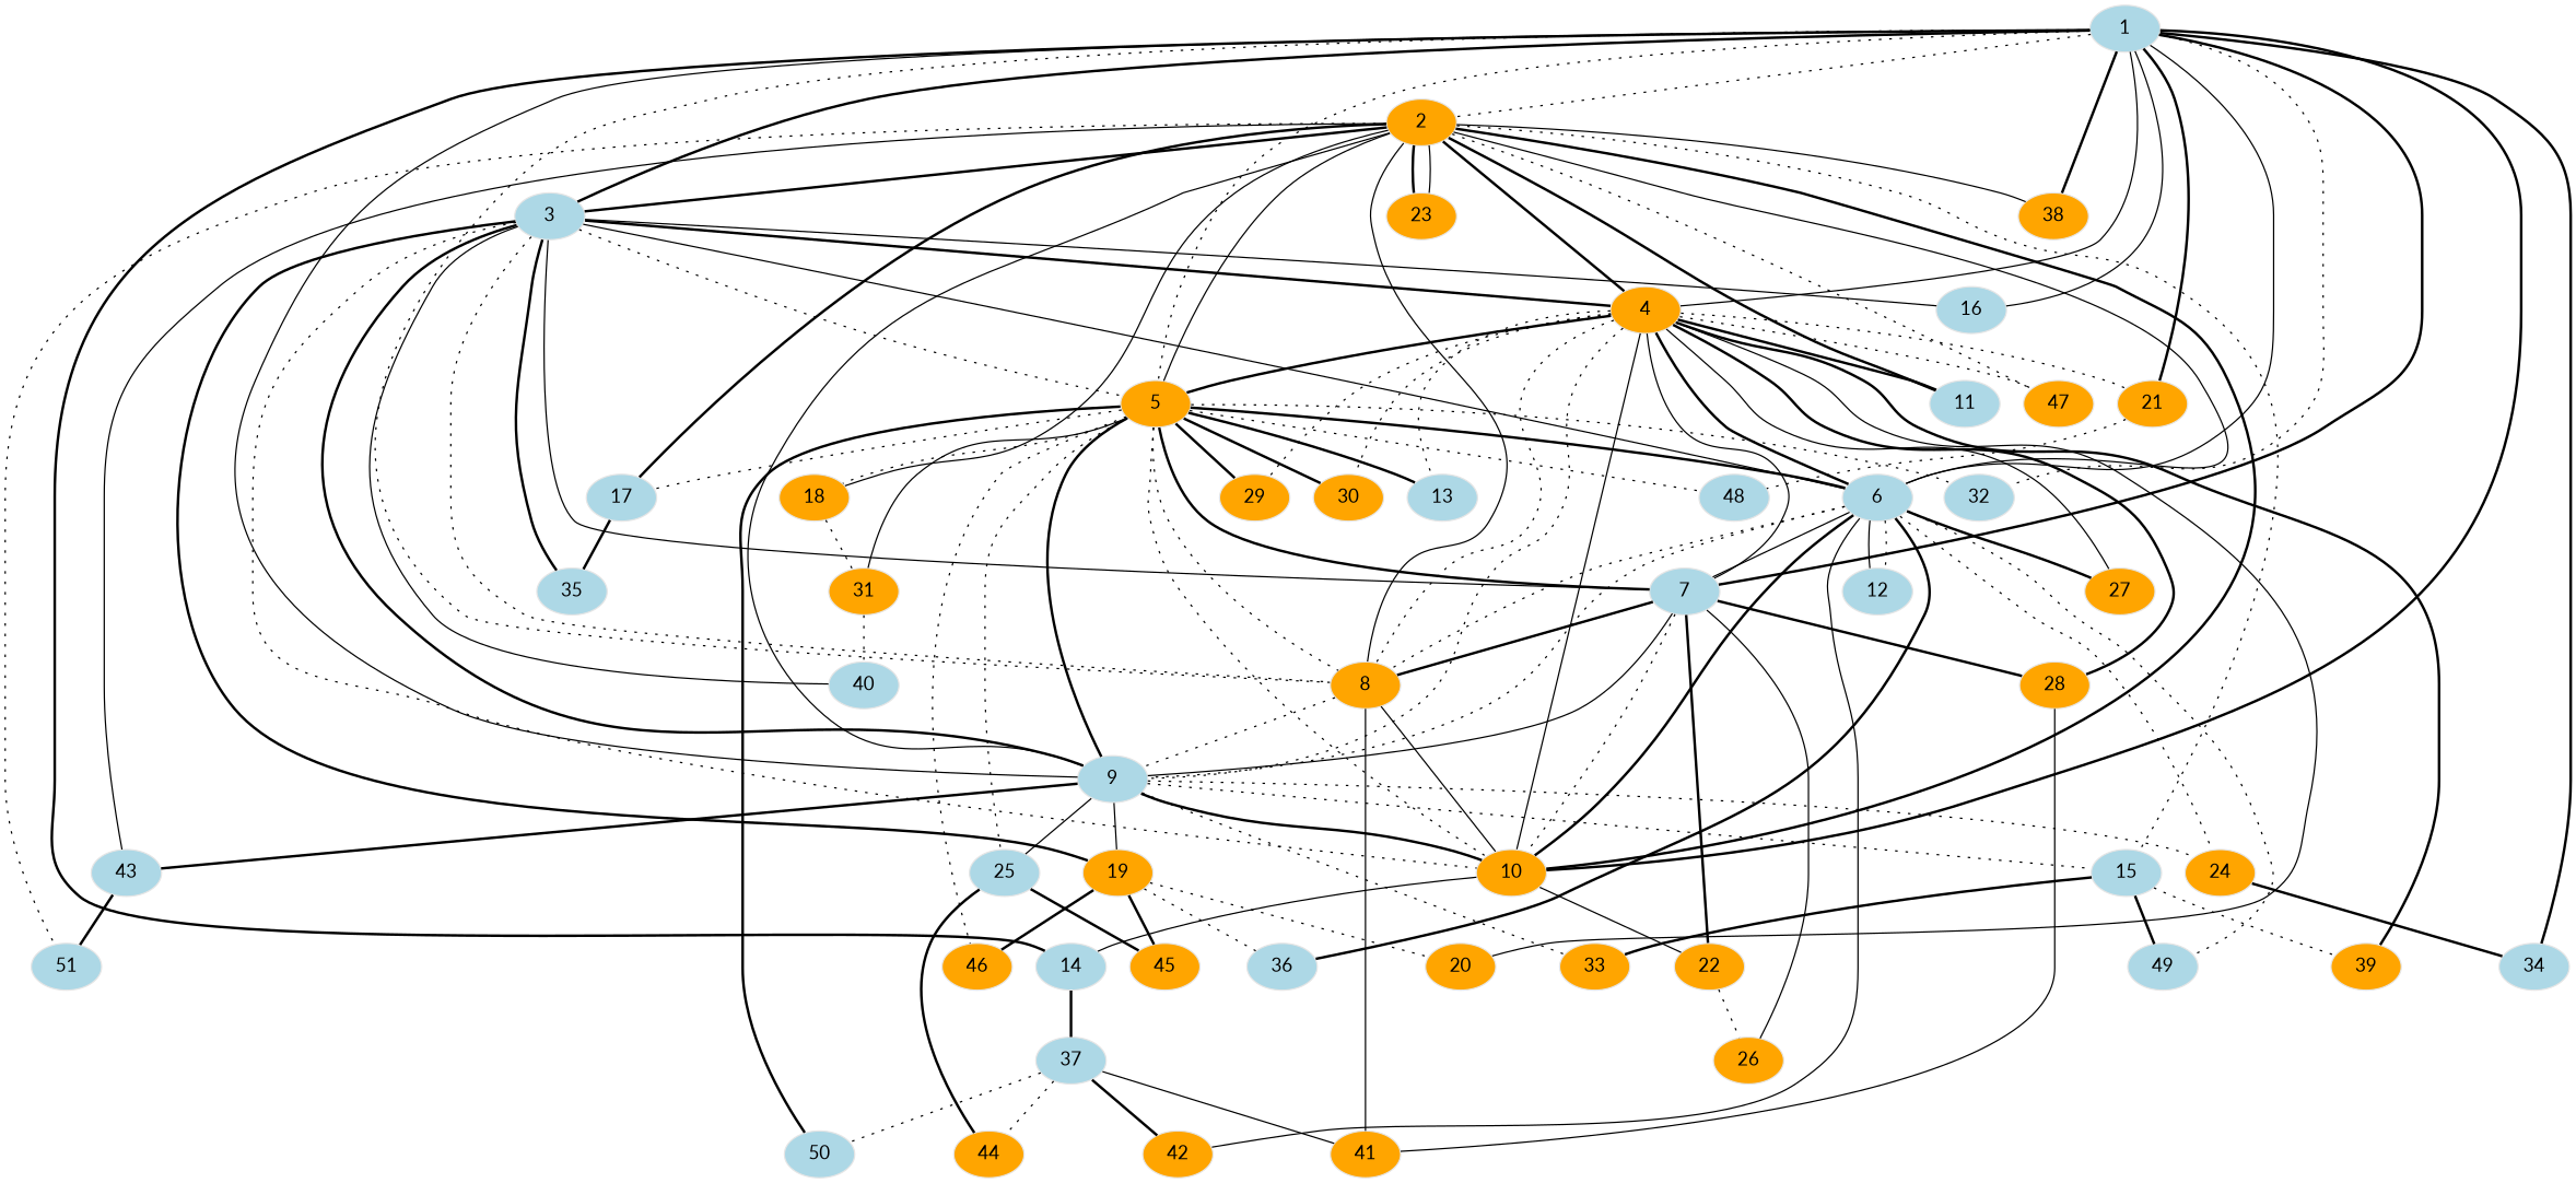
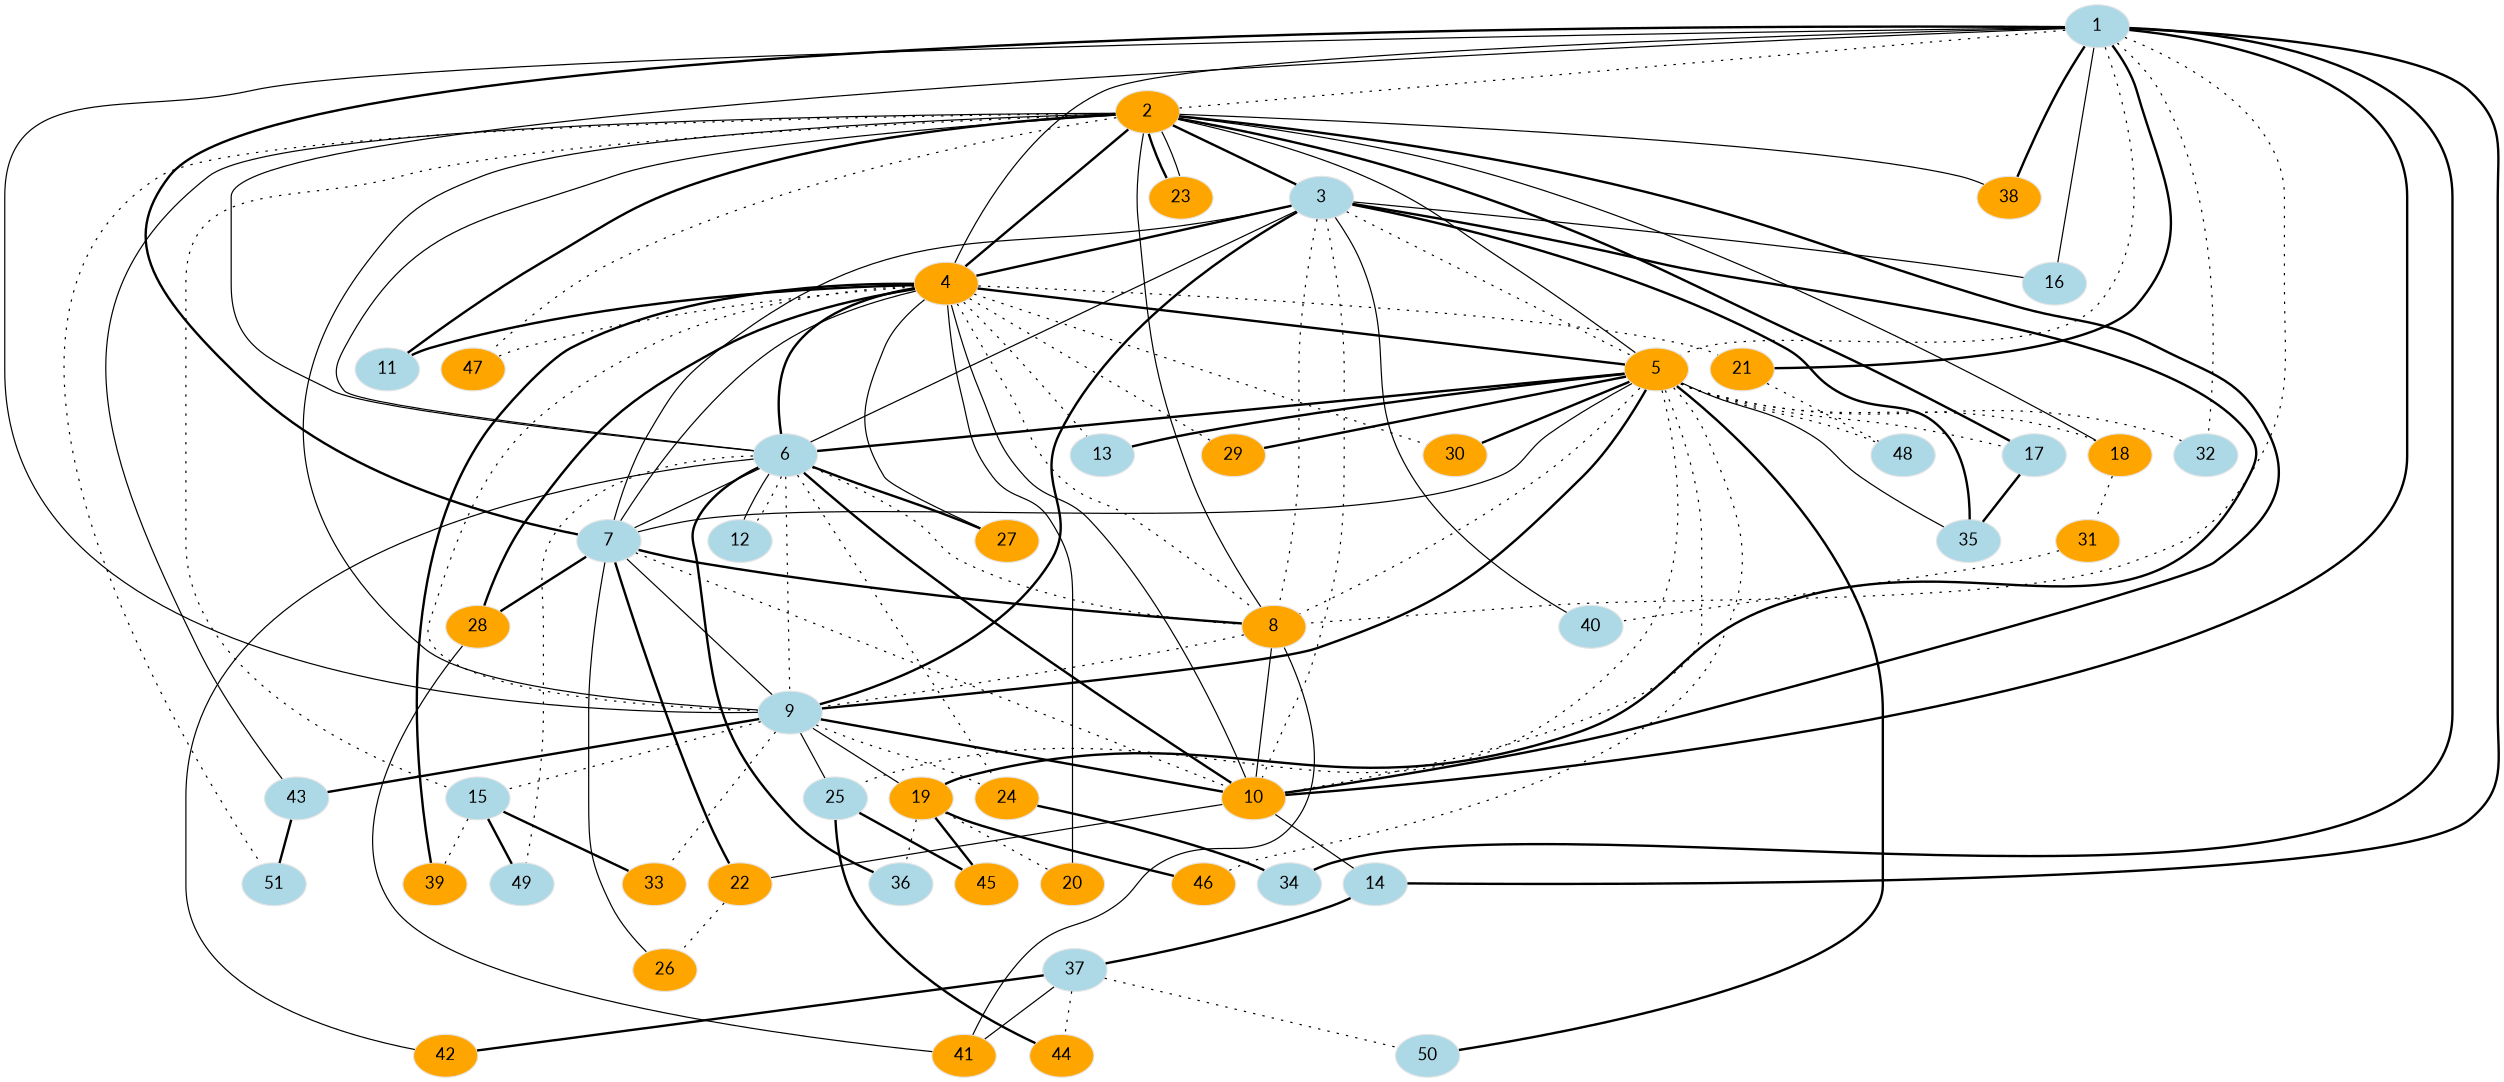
  graph {
    fontname=Lato
    node [color=gray90 fillcolor=orange fontname=Lato style=filled]
    edge [fontname=Lato style=bold]
    1 [fillcolor=lightblue]
    2
    3 [fillcolor=lightblue]
    4
    5
    6 [fillcolor=lightblue]
    7 [fillcolor=lightblue]
    8
    9 [fillcolor=lightblue]
    10
    14 [fillcolor=lightblue]
    16 [fillcolor=lightblue]
    21
    32 [fillcolor=lightblue]
    34 [fillcolor=lightblue]
    38
    11 [fillcolor=lightblue]
    15 [fillcolor=lightblue]
    17 [fillcolor=lightblue]
    18
    23
    43 [fillcolor=lightblue]
    47
    51 [fillcolor=lightblue]
    19
    35 [fillcolor=lightblue]
    40 [fillcolor=lightblue]
    13 [fillcolor=lightblue]
    20
    27
    28
    29
    30
    39
    25 [fillcolor=lightblue]
    31
    46
    48 [fillcolor=lightblue]
    50 [fillcolor=lightblue]
    12 [fillcolor=lightblue]
    24
    36 [fillcolor=lightblue]
    42
    49 [fillcolor=lightblue]
    22
    26
    41
    33
    37 [fillcolor=lightblue]
    45
    44
    1 -- 2 [style=dotted]
-   1 -- 3
    1 -- 4 [style=solid]
    1 -- 5 [style=dotted]
    1 -- 6 [style=solid]
    1 -- 7
    1 -- 8 [style=dotted]
    1 -- 9 [style=solid]
    1 -- 10
    1 -- 14
    1 -- 16 [style=solid]
    1 -- 21
    1 -- 32 [style=dotted]
    1 -- 34
    1 -- 38
    2 -- 3
    2 -- 4
    2 -- 5 [style=solid]
    2 -- 6 [style=solid]
    2 -- 8 [style=solid]
    2 -- 9 [style=solid]
    2 -- 10
    2 -- 38 [style=solid]
    2 -- 11
    2 -- 15 [style=dotted]
    2 -- 17
    2 -- 18 [style=solid]
    2 -- 23
    2 -- 23 [style=solid]
    2 -- 43 [style=solid]
    2 -- 47 [style=dotted]
    2 -- 51 [style=dotted]
    3 -- 4
    3 -- 5 [style=dotted]
    3 -- 6 [style=solid]
    3 -- 7 [style=solid]
    3 -- 8 [style=dotted]
    3 -- 9
    3 -- 10 [style=dotted]
    3 -- 16 [style=solid]
    3 -- 19
    3 -- 35
    3 -- 40 [style=solid]
    4 -- 5
    4 -- 6
    4 -- 7 [style=solid]
    4 -- 8 [style=dotted]
    4 -- 9 [style=dotted]
    4 -- 10 [style=solid]
    4 -- 21 [style=dotted]
    4 -- 11
    4 -- 47 [style=dotted]
    4 -- 13 [style=dotted]
    4 -- 20 [style=solid]
    4 -- 27 [style=solid]
    4 -- 28
    4 -- 29 [style=dotted]
    4 -- 30 [style=dotted]
    4 -- 39
    5 -- 6
-   5 -- 7
+   5 -- 7 [style=solid]
    5 -- 8 [style=dotted]
    5 -- 9
    5 -- 10 [style=dotted]
    5 -- 32 [style=dotted]
    5 -- 17 [style=dotted]
    5 -- 18 [style=dotted]
    5 -- 13
    5 -- 29
    5 -- 30
    5 -- 25 [style=dotted]
-   5 -- 31 [style=solid]
+   5 -- 35 [style=solid]
    5 -- 46 [style=dotted]
    5 -- 48 [style=dotted]
    5 -- 50
    6 -- 7 [style=solid]
    6 -- 8 [style=dotted]
    6 -- 9 [style=dotted]
    6 -- 10
    6 -- 27
    6 -- 12 [style=solid]
    6 -- 12 [style=dotted]
    6 -- 24 [style=dotted]
    6 -- 36
    6 -- 42 [style=solid]
    6 -- 49 [style=dotted]
    7 -- 8
    7 -- 9 [style=solid]
    7 -- 10 [style=dotted]
    7 -- 28
    7 -- 22
    7 -- 26 [style=solid]
    8 -- 9 [style=dotted]
    8 -- 10 [style=solid]
    8 -- 41 [style=solid]
    9 -- 10
    9 -- 15 [style=dotted]
    9 -- 43
    9 -- 19 [style=solid]
    9 -- 25 [style=solid]
    9 -- 24 [style=dotted]
    9 -- 33 [style=dotted]
    10 -- 14 [style=solid]
    10 -- 22 [style=solid]
    14 -- 37
    21 -- 48 [style=dotted]
    15 -- 39 [style=dotted]
    15 -- 49
    15 -- 33
    17 -- 35
    18 -- 31 [style=dotted]
    43 -- 51
    19 -- 20 [style=dotted]
    19 -- 46
    19 -- 36 [style=dotted]
    19 -- 45
    28 -- 41 [style=solid]
    25 -- 45
    25 -- 44
    31 -- 40 [style=dotted]
    24 -- 34
    22 -- 26 [style=dotted]
    37 -- 50 [style=dotted]
    37 -- 42
    37 -- 41 [style=solid]
    37 -- 44 [style=dotted]
  }
